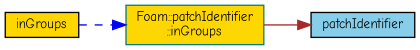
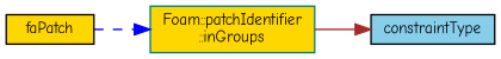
  digraph {
    fontname="Comic Neue"
    rankdir=LR
    node [color=black fillcolor=gold fontname="Comic Neue" fontsize=10 shape=box style=filled]
    edge [fontname="Comic Neue" fontsize=10 labelfontname=Helvetica labelfontsize=10]
-   n1 [fontcolor=black height=0.2 label=inGroups width=0.4]
+   n1 [fontcolor=black height=0.2 label=faPatch width=0.4]
    n2 [color=teal height=0.2 label="Foam::patchIdentifier\l::inGroups" width=0.4]
-   n3 [fillcolor=skyblue height=0.2 label=patchIdentifier width=0.4]
+   n3 [fillcolor=skyblue height=0.2 label=constraintType width=0.4]
    n1 -> n2 [color=blue style=dashed]
    n2 -> n3 [color=brown style=solid]
  }
